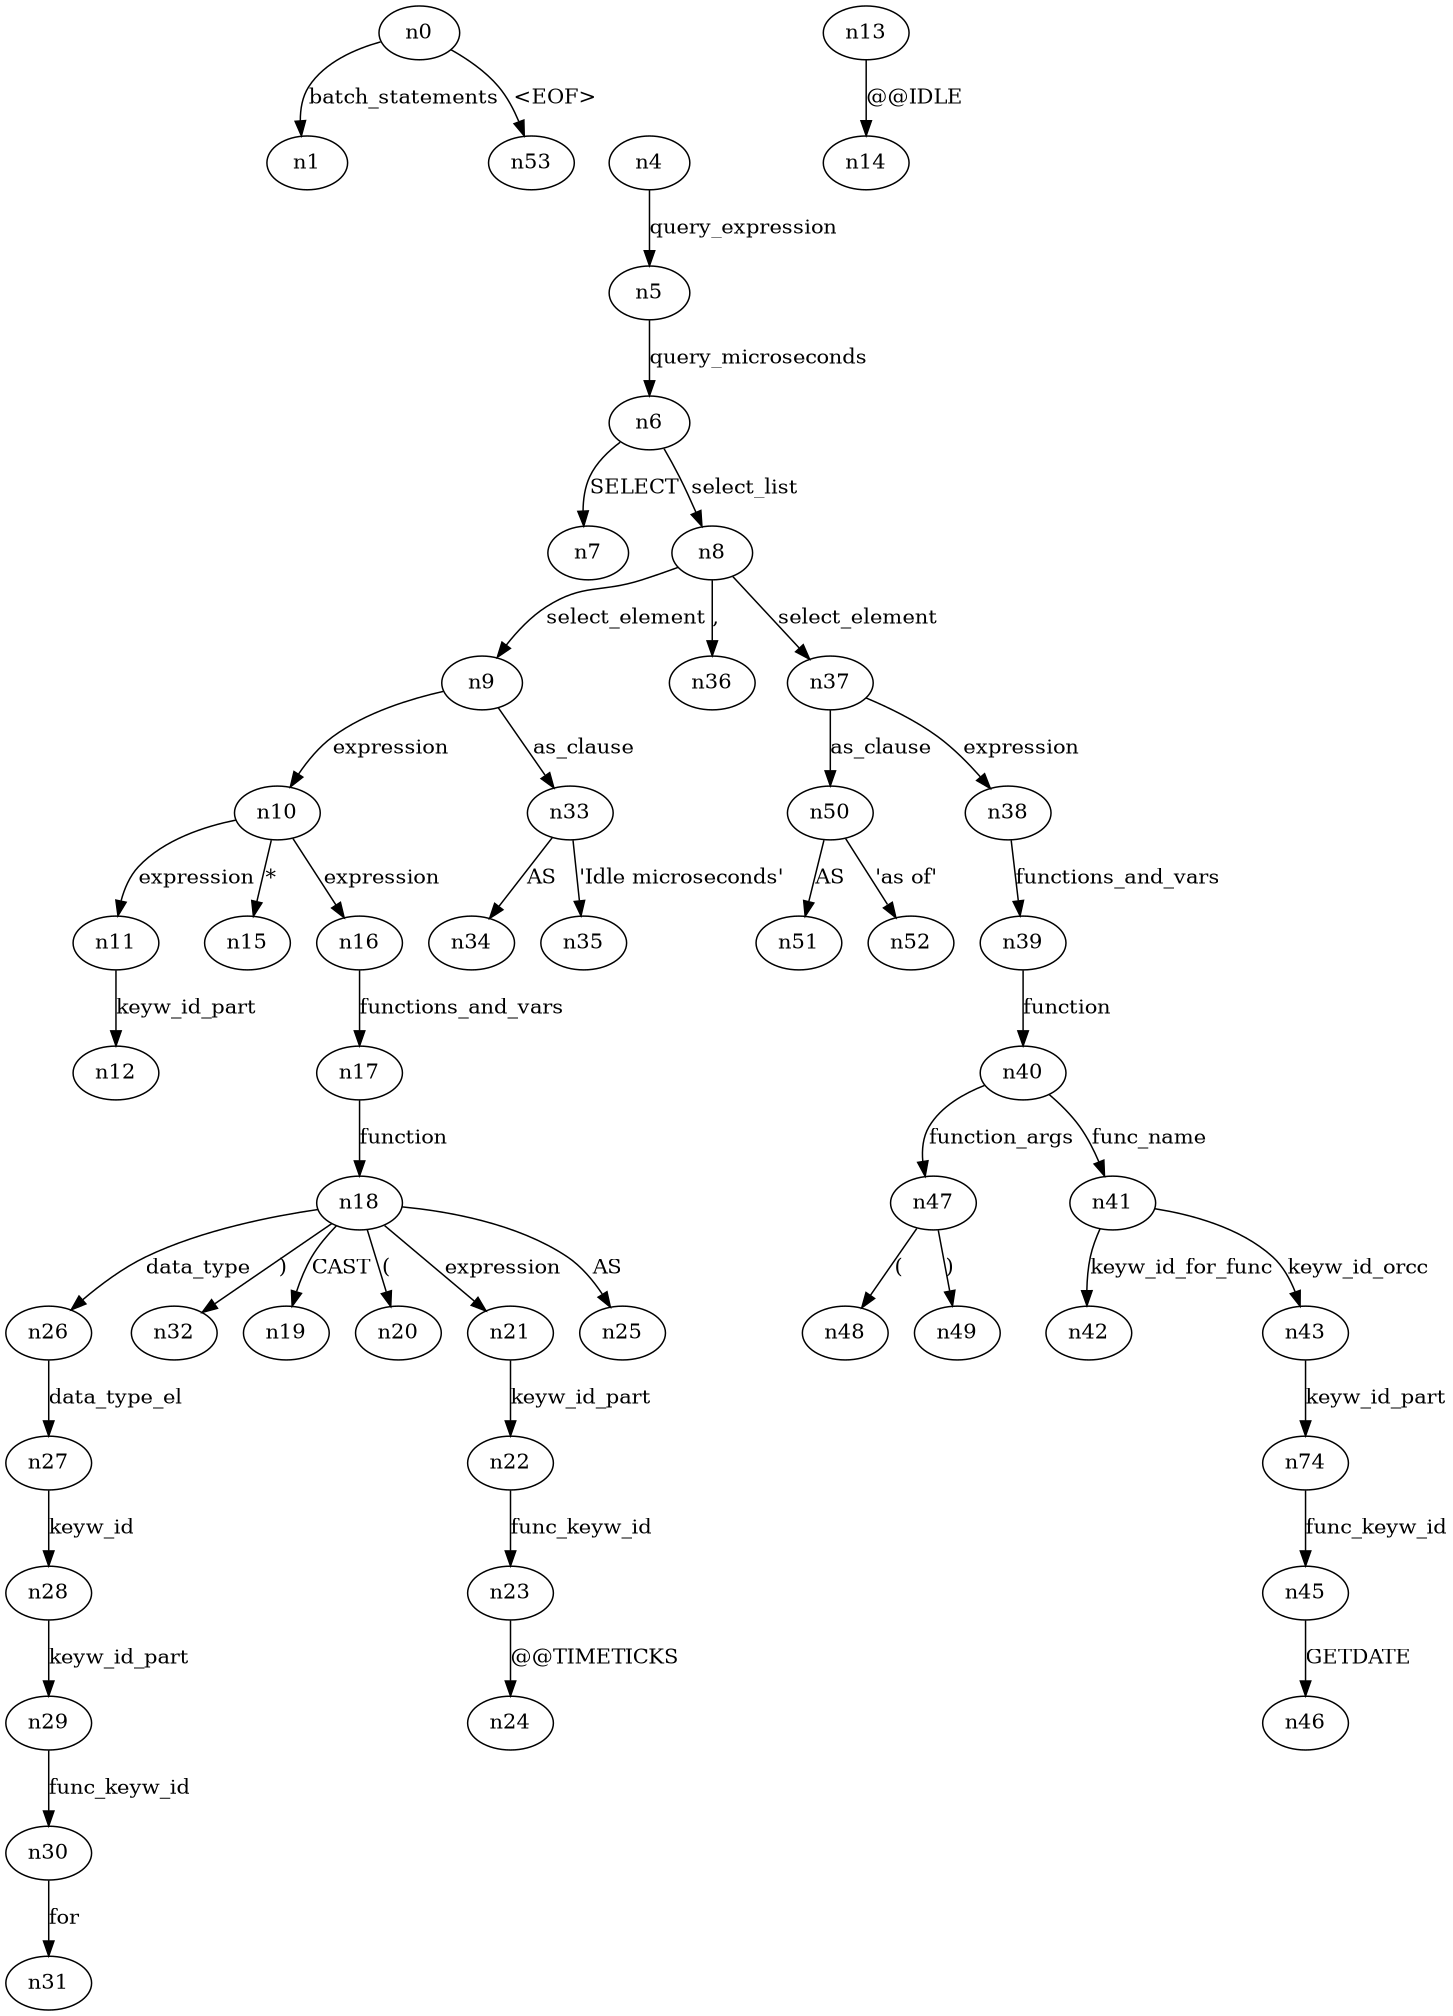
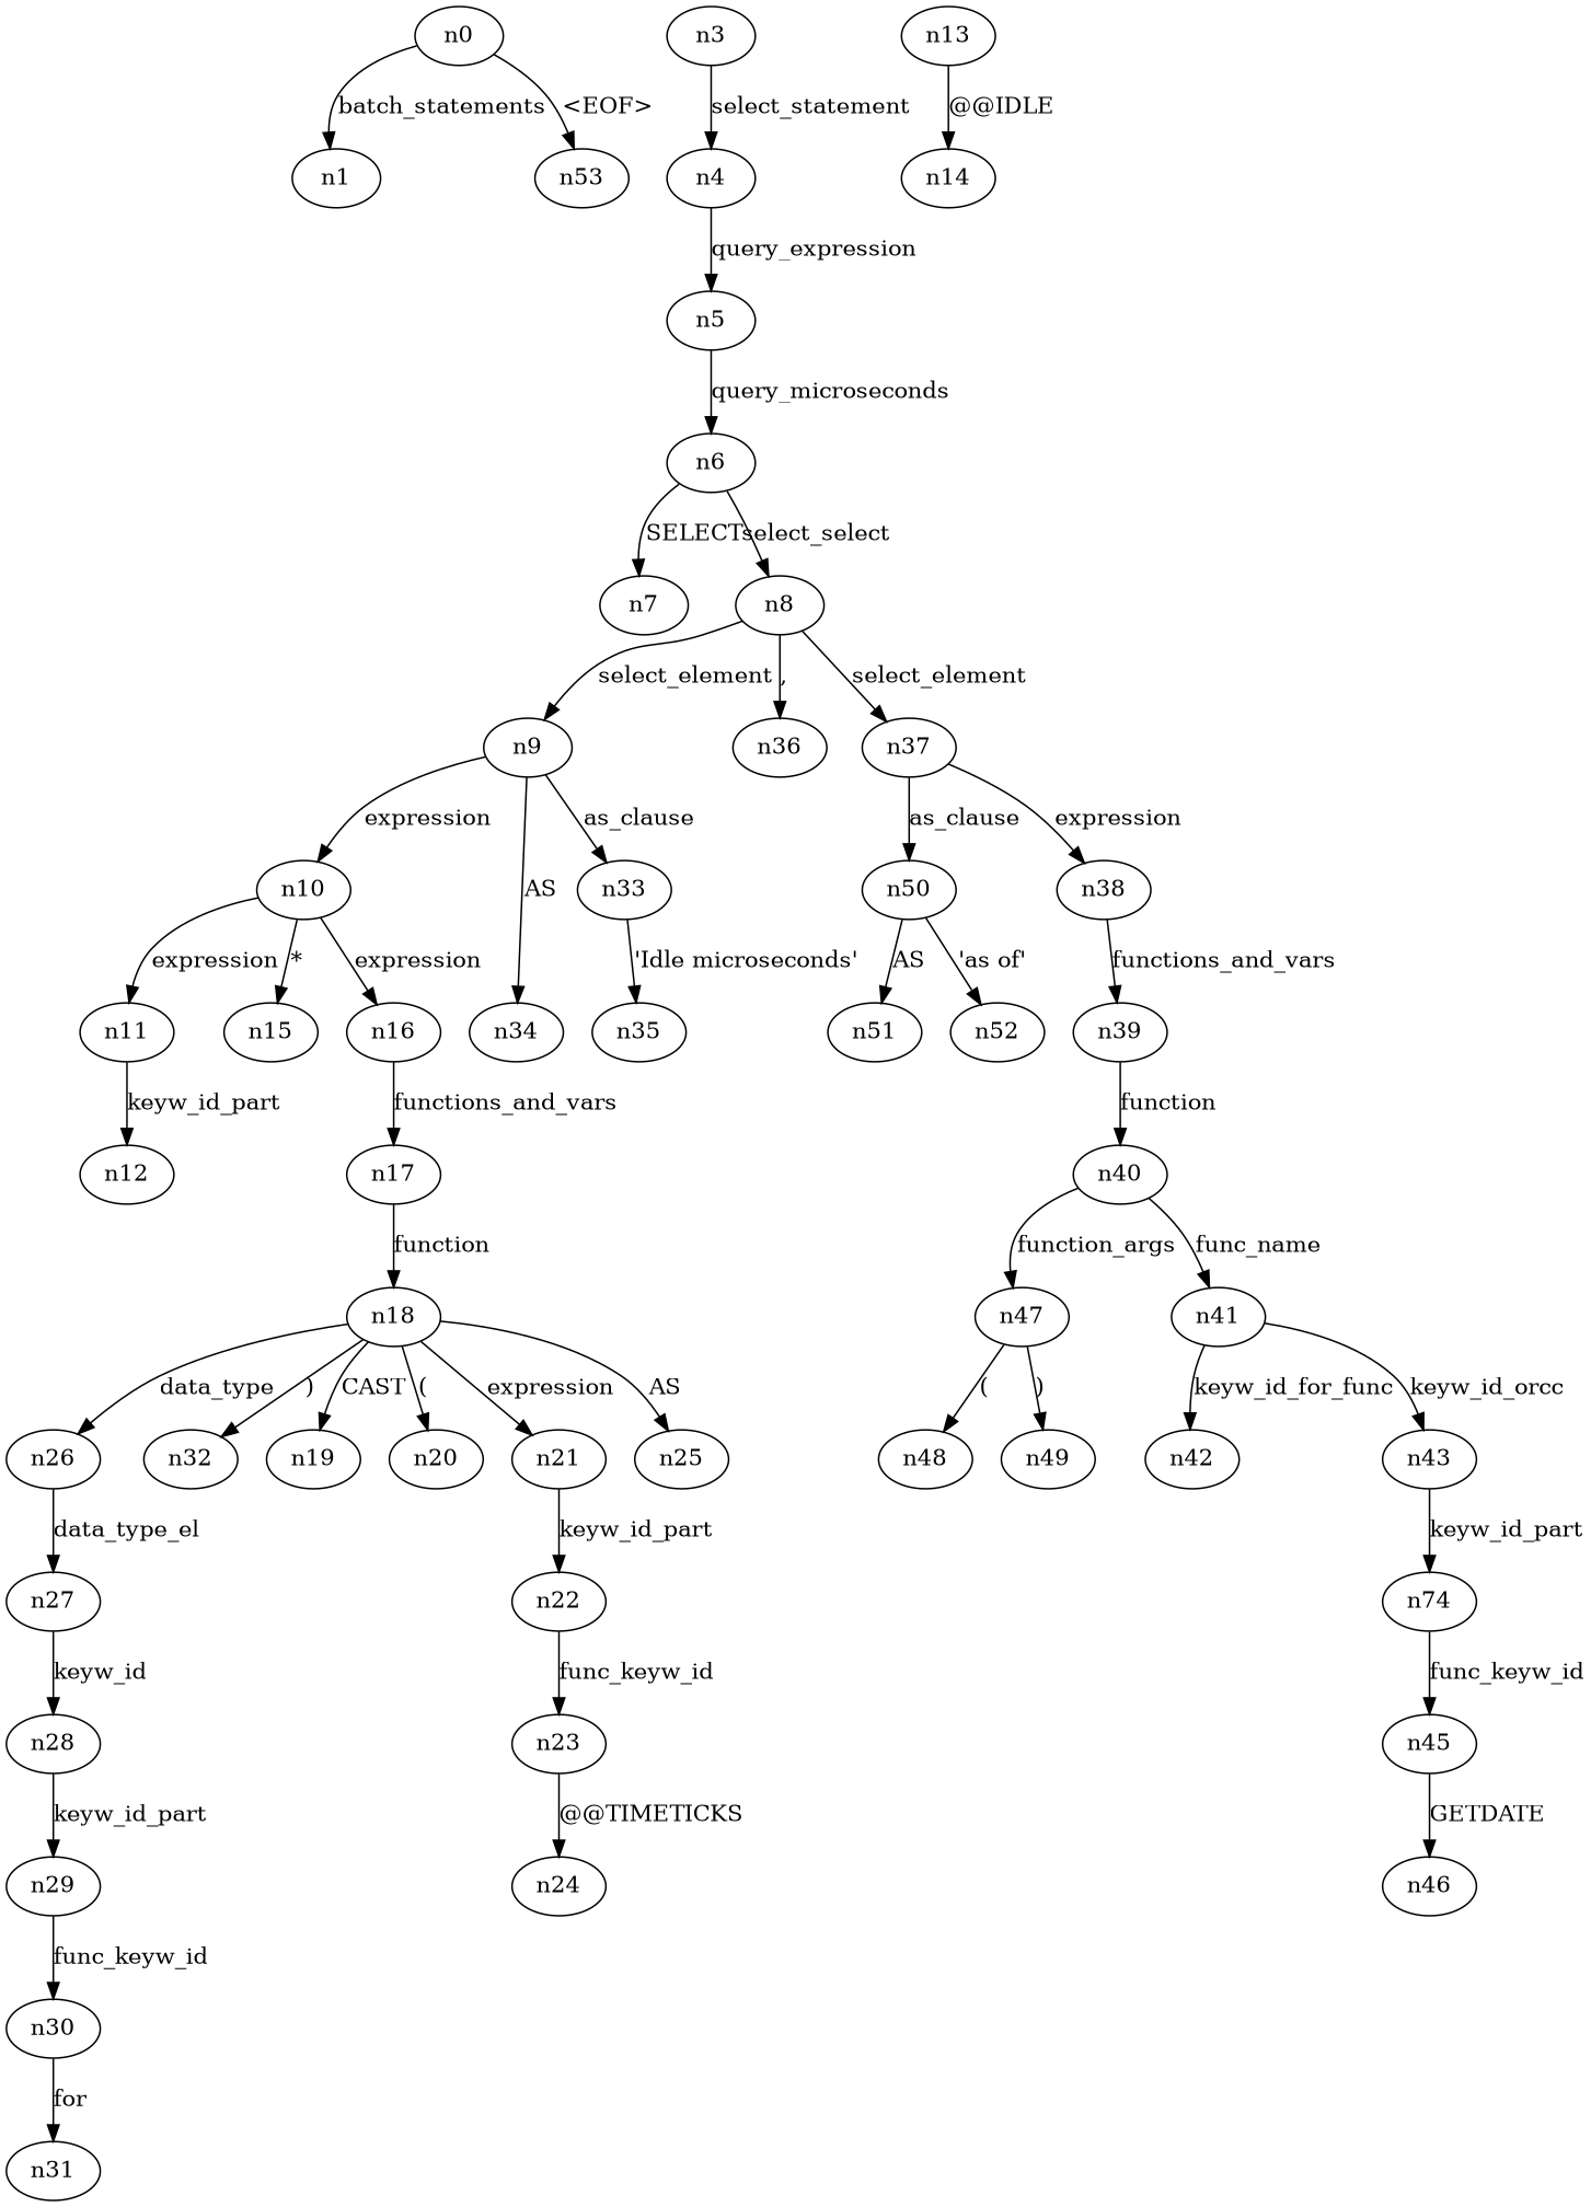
  digraph {
    n0
    n1
    n53
+   n3
    n4
    n5
    n6
    n7
    n8
    n9
    n36
    n37
    n10
    n33
    n38
    n50
    n11
    n15
    n16
    n34
    n35
    n12
    n17
    n13
    n14
    n18
    n19
    n20
    n21
    n25
    n26
    n32
    n22
    n27
    n23
    n24
    n28
    n29
    n30
    n31
    n39
    n51
    n52
    n40
    n41
    n47
    n42
    n43
    n48
    n49
    n44 [label=n74]
    n45
    n46
    n0 -> n1 [label=batch_statements]
    n0 -> n53 [label="<EOF>"]
+   n3 -> n4 [label=select_statement]
    n4 -> n5 [label=query_expression]
    n5 -> n6 [label=query_microseconds]
    n6 -> n7 [label=SELECT]
-   n6 -> n8 [label=select_list]
+   n6 -> n8 [label=select_select]
    n8 -> n9 [label=select_element]
    n8 -> n36 [label=","]
    n8 -> n37 [label=select_element]
    n9 -> n10 [label=expression]
    n9 -> n33 [label=as_clause]
    n37 -> n38 [label=expression]
    n37 -> n50 [label=as_clause]
    n10 -> n11 [label=expression]
    n10 -> n15 [label="*"]
    n10 -> n16 [label=expression]
-   n33 -> n34 [label=AS]
+   n9 -> n34 [label=AS]
    n33 -> n35 [label="'Idle microseconds'"]
    n38 -> n39 [label=functions_and_vars]
    n50 -> n51 [label=AS]
    n50 -> n52 [label="'as of'"]
    n11 -> n12 [label=keyw_id_part]
    n16 -> n17 [label=functions_and_vars]
    n17 -> n18 [label=function]
    n13 -> n14 [label="@@IDLE"]
    n18 -> n19 [label=CAST]
    n18 -> n20 [label="("]
    n18 -> n21 [label=expression]
    n18 -> n25 [label=AS]
    n18 -> n26 [label=data_type]
    n18 -> n32 [label=")"]
    n21 -> n22 [label=keyw_id_part]
    n26 -> n27 [label=data_type_el]
    n22 -> n23 [label=func_keyw_id]
    n27 -> n28 [label=keyw_id]
    n23 -> n24 [label="@@TIMETICKS"]
    n28 -> n29 [label=keyw_id_part]
    n29 -> n30 [label=func_keyw_id]
    n30 -> n31 [label=for]
    n39 -> n40 [label=function]
    n40 -> n41 [label=func_name]
    n40 -> n47 [label=function_args]
    n41 -> n42 [label=keyw_id_for_func]
    n41 -> n43 [label=keyw_id_orcc]
    n47 -> n48 [label="("]
    n47 -> n49 [label=")"]
    n43 -> n44 [label=keyw_id_part]
    n44 -> n45 [label=func_keyw_id]
    n45 -> n46 [label=GETDATE]
  }
